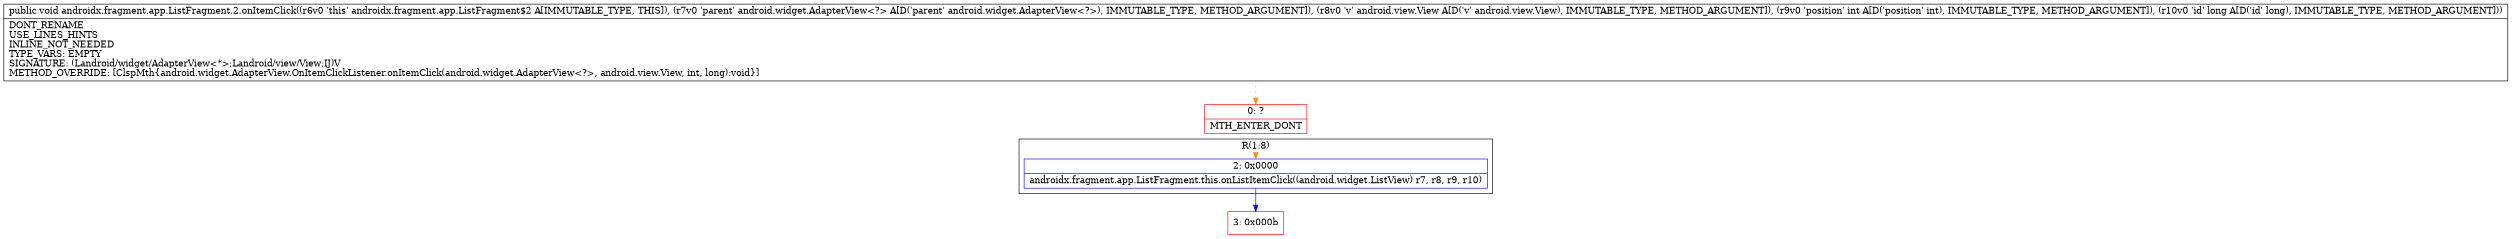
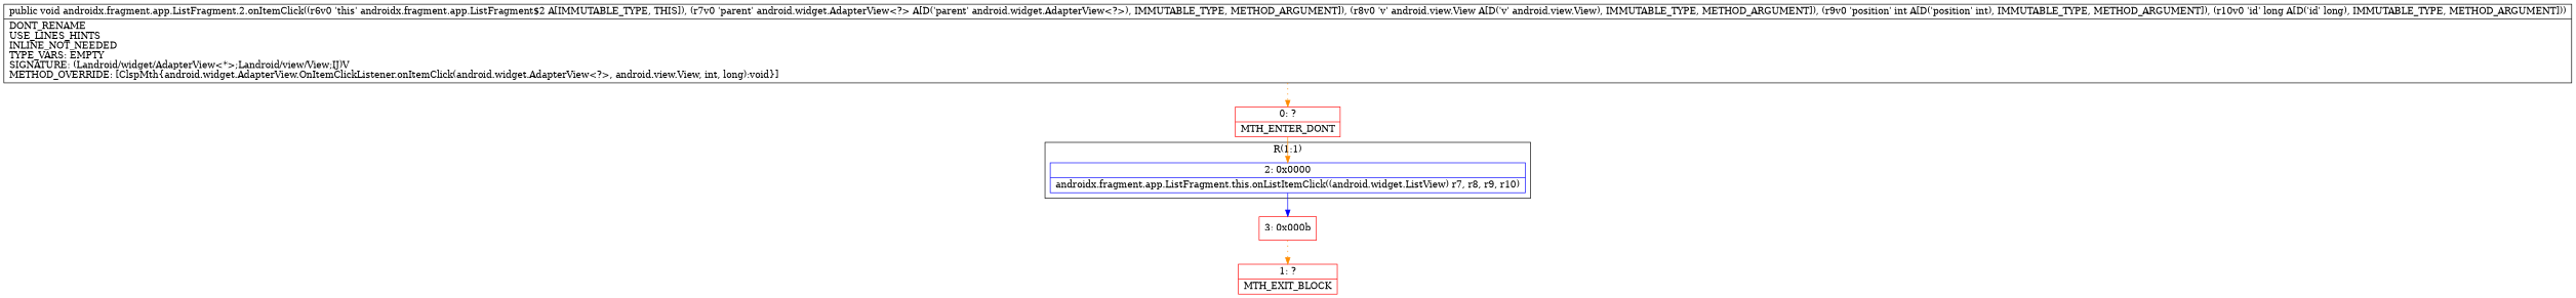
  digraph {
    node [color=red shape=record]
    edge [color=darkorange style=solid]
    n1 [color=blue label="{2\:\ 0x0000|androidx.fragment.app.ListFragment.this.onListItemClick((android.widget.ListView) r7, r8, r9, r10)\l}"]
    n2 [label="{3\:\ 0x000b}"]
+   n3 [label="{1\:\ ?|MTH_EXIT_BLOCK\l}"]
    n4 [label="{0\:\ ?|MTH_ENTER_DONT\l}"]
    n5 [label="{public void androidx.fragment.app.ListFragment.2.onItemClick((r6v0 'this' androidx.fragment.app.ListFragment$2 A[IMMUTABLE_TYPE, THIS]), (r7v0 'parent' android.widget.AdapterView\<?\> A[D('parent' android.widget.AdapterView\<?\>), IMMUTABLE_TYPE, METHOD_ARGUMENT]), (r8v0 'v' android.view.View A[D('v' android.view.View), IMMUTABLE_TYPE, METHOD_ARGUMENT]), (r9v0 'position' int A[D('position' int), IMMUTABLE_TYPE, METHOD_ARGUMENT]), (r10v0 'id' long A[D('id' long), IMMUTABLE_TYPE, METHOD_ARGUMENT]))  | DONT_RENAME\lUSE_LINES_HINTS\lINLINE_NOT_NEEDED\lTYPE_VARS: EMPTY\lSIGNATURE: (Landroid\/widget\/AdapterView\<*\>;Landroid\/view\/View;IJ)V\lMETHOD_OVERRIDE: [ClspMth\{android.widget.AdapterView.OnItemClickListener.onItemClick(android.widget.AdapterView\<?\>, android.view.View, int, long):void\}]\l}" color=""]
    subgraph cluster_1 {
-     label="R(1:8)"
+     label="R(1:1)"
      n1
    }
    n1 -> n2 [color=blue]
-   n4 -> n1 [style=dotted]
+   n2 -> n3 [style=dotted]
+   n4 -> n1
    n5 -> n4 [style=dotted]
  }
